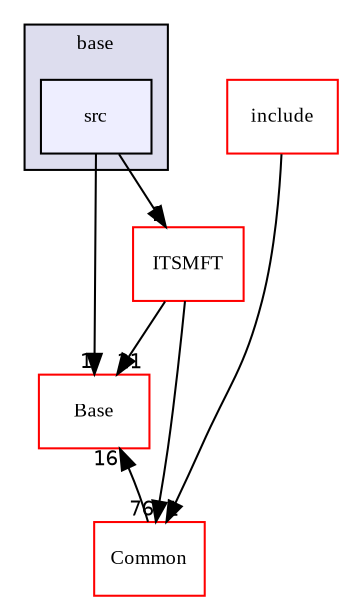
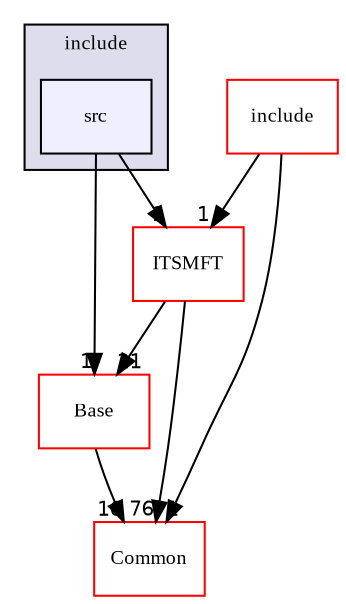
  digraph {
    compound=true
    fontname="Liberation Serif"
    node [fontname="Liberation Serif" fontsize=10 shape=box color=red]
    edge [fontname="Liberation Serif" headlabel=1 labeldistance=1.5 labelfontname=Helvetica labelfontsize=10]
    n1 [fillcolor="#eeeeff" label=src pencolor=black style=filled color=""]
    n2 [label=Base]
    n3 [label=ITSMFT]
    n4 [label=Common]
    n5 [label=include]
    subgraph cluster_1 {
      bgcolor="#ddddee"
      fontsize=10
-     label=base
+     label=include
      pencolor=black
      n1
    }
    n1 -> n2
    n1 -> n3
-   n4 -> n2 [headlabel=16]
+   n2 -> n4 [headlabel=16]
    n3 -> n2 [headlabel=21]
    n3 -> n4 [headlabel=76]
+   n5 -> n3
    n5 -> n4
  }
